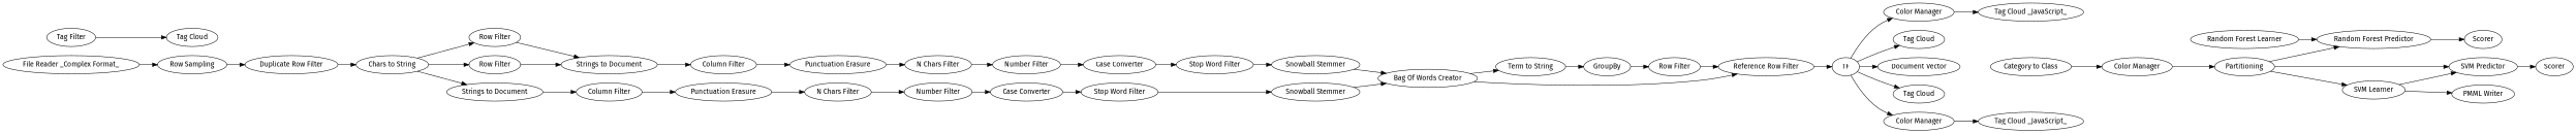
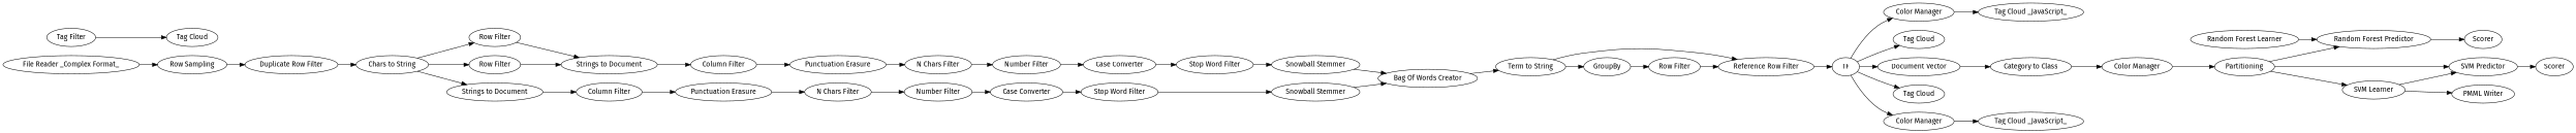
  digraph {
    fontname="Fira Sans"
    rankdir=LR
    node [fontname="Fira Sans"]
    edge [fontname="Fira Sans"]
    n1 [label="Snowball Stemmer"]
    n2 [label="Bag Of Words Creator"]
    n3 [label="Term to String"]
    n4 [label="Reference Row Filter"]
    n5 [label=GroupBy]
    n6 [label="Punctuation Erasure"]
    n7 [label="N Chars Filter"]
    n8 [label="Number Filter"]
    n9 [label="Case Converter"]
    n10 [label="Chars to String"]
    n11 [label="Row Filter"]
    n12 [label="Row Filter"]
    n13 [label="Strings to Document"]
    n14 [label="Strings to Document"]
    n15 [label="Column Filter"]
    n16 [label="Column Filter"]
    n17 [label="Snowball Stemmer"]
    n18 [label="Random Forest Predictor"]
    n19 [label=Scorer]
    n20 [label=TF]
    n21 [label="Color Manager"]
    n22 [label="Tag Cloud"]
    n23 [label="Document Vector"]
    n24 [label="Tag Cloud"]
    n25 [label="Color Manager"]
    n26 [label="Tag Cloud _JavaScript_"]
    n27 [label="Category to Class"]
    n28 [label="Tag Filter"]
    n29 [label="Tag Cloud"]
    n30 [label="Tag Cloud _JavaScript_"]
    n31 [label="Row Sampling"]
    n32 [label="Duplicate Row Filter"]
    n33 [label="Number Filter"]
    n34 [label="Case Converter"]
    n35 [label="Stop Word Filter"]
    n36 [label="Stop Word Filter"]
    n37 [label="Color Manager"]
    n38 [label=Partitioning]
    n39 [label="SVM Learner"]
    n40 [label="SVM Predictor"]
    n41 [label="PMML Writer"]
    n42 [label=Scorer]
    n43 [label="File Reader _Complex Format_"]
    n44 [label="Random Forest Learner"]
    n45 [label="Punctuation Erasure"]
    n46 [label="Row Filter"]
    n47 [label="N Chars Filter"]
    n1 -> n2
    n2 -> n3
-   n2 -> n4
+   n3 -> n4
    n3 -> n5
    n4 -> n20
    n5 -> n46
    n6 -> n7
    n7 -> n8
    n8 -> n9
    n9 -> n36
    n10 -> n11
    n10 -> n12
    n10 -> n13
    n11 -> n14
    n12 -> n14
    n13 -> n15
    n14 -> n16
    n15 -> n6
    n16 -> n45
    n17 -> n2
    n18 -> n19
    n20 -> n21
    n20 -> n22
    n20 -> n23
    n20 -> n24
    n20 -> n25
    n21 -> n26
+   n23 -> n27
    n25 -> n30
    n27 -> n37
    n28 -> n29
    n31 -> n32
    n32 -> n10
    n33 -> n34
    n34 -> n35
    n35 -> n17
    n36 -> n1
    n37 -> n38
    n38 -> n18
    n38 -> n39
    n38 -> n40
    n39 -> n40
    n39 -> n41
    n40 -> n42
    n43 -> n31
    n44 -> n18
    n45 -> n47
    n46 -> n4
    n47 -> n33
  }
